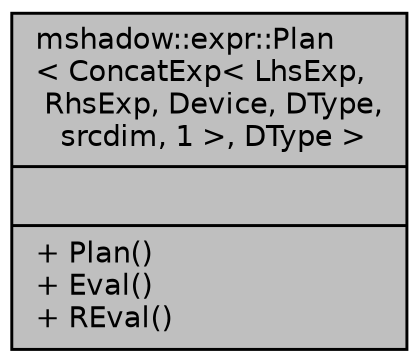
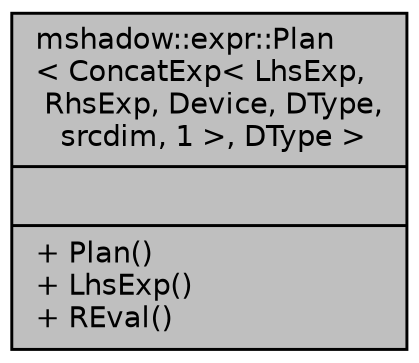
  digraph {
-   n1 [color=black fillcolor=grey75 fontcolor=black fontname=Helvetica fontsize=10 height=0.2 label="{mshadow::expr::Plan\l\< ConcatExp\< LhsExp,\l RhsExp, Device, DType,\l srcdim, 1 \>, DType \>\n||+ Plan()\l+ Eval()\l+ REval()\l}" shape=record style=filled width=0.4]
+   n1 [color=black fillcolor=grey75 fontcolor=black fontname=Helvetica fontsize=10 height=0.2 label="{mshadow::expr::Plan\l\< ConcatExp\< LhsExp,\l RhsExp, Device, DType,\l srcdim, 1 \>, DType \>\n||+ Plan()\l+ LhsExp()\l+ REval()\l}" shape=record style=filled width=0.4]
  }
